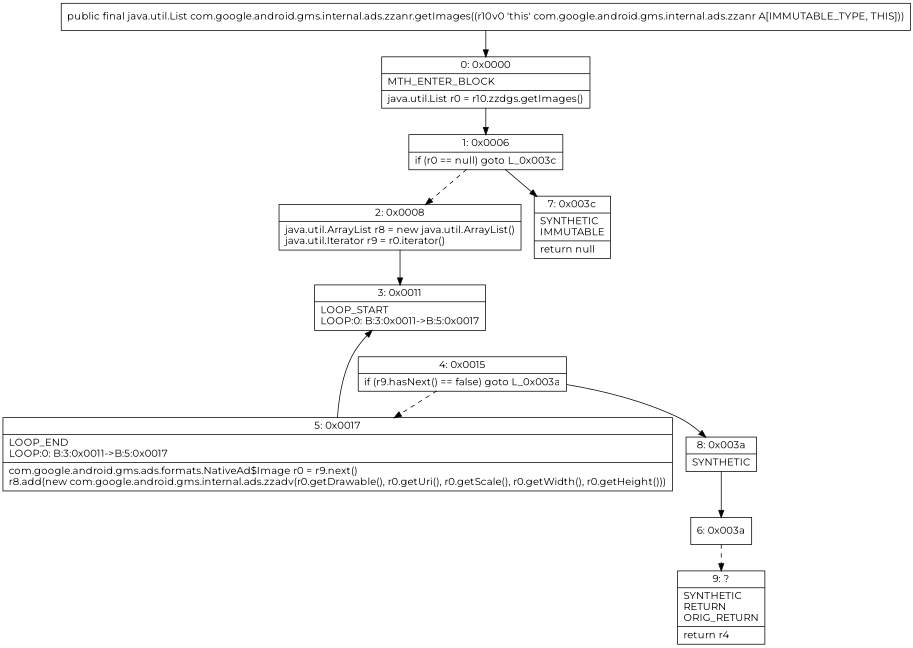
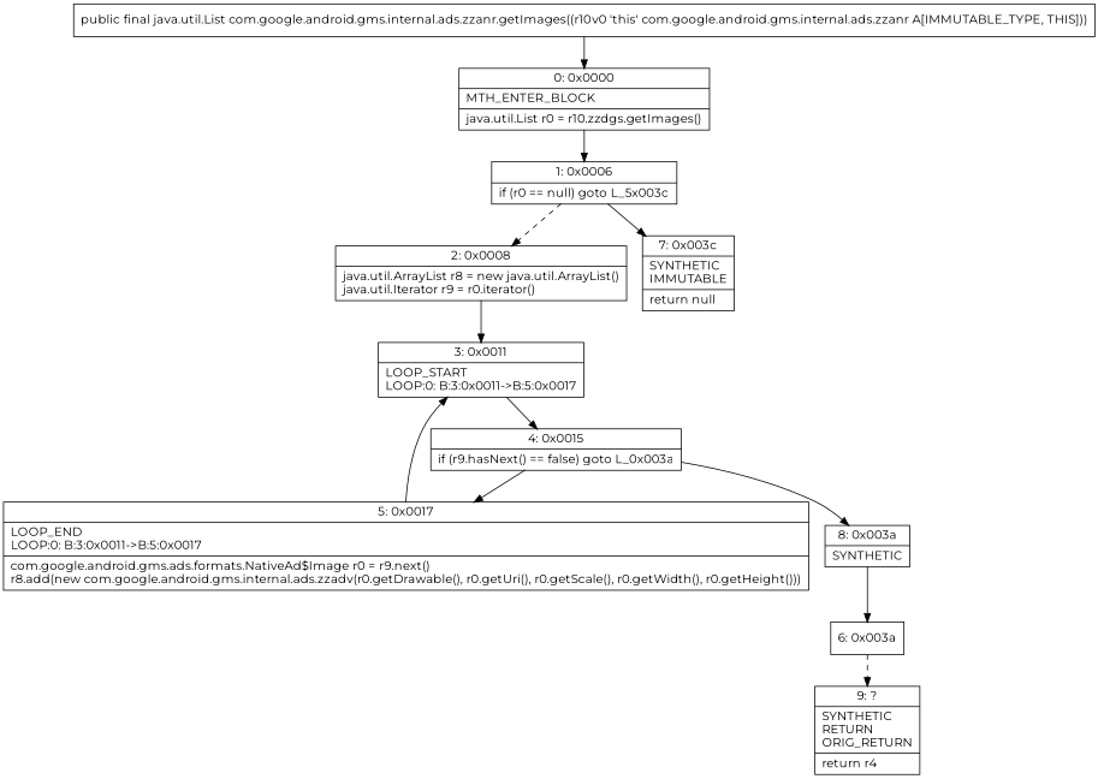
  digraph {
    fontname=Montserrat
    node [fontname=Montserrat shape=record]
    edge [fontname=Montserrat]
    n1 [label="{0\:\ 0x0000|MTH_ENTER_BLOCK\l|java.util.List r0 = r10.zzdgs.getImages()\l}"]
-   n2 [label="{1\:\ 0x0006|if (r0 == null) goto L_0x003c\l}"]
+   n2 [label="{1\:\ 0x0006|if (r0 == null) goto L_5x003c\l}"]
    n3 [label="{2\:\ 0x0008|java.util.ArrayList r8 = new java.util.ArrayList()\ljava.util.Iterator r9 = r0.iterator()\l}"]
    n4 [label="{7\:\ 0x003c|SYNTHETIC\lIMMUTABLE\l|return null\l}"]
    n5 [label="{3\:\ 0x0011|LOOP_START\lLOOP:0: B:3:0x0011\-\>B:5:0x0017\l}"]
    n6 [label="{4\:\ 0x0015|if (r9.hasNext() == false) goto L_0x003a\l}"]
    n7 [label="{5\:\ 0x0017|LOOP_END\lLOOP:0: B:3:0x0011\-\>B:5:0x0017\l|com.google.android.gms.ads.formats.NativeAd$Image r0 = r9.next()\lr8.add(new com.google.android.gms.internal.ads.zzadv(r0.getDrawable(), r0.getUri(), r0.getScale(), r0.getWidth(), r0.getHeight()))\l}"]
    n8 [label="{8\:\ 0x003a|SYNTHETIC\l}"]
    n9 [label="{6\:\ 0x003a}"]
    n10 [label="{9\:\ ?|SYNTHETIC\lRETURN\lORIG_RETURN\l|return r4\l}"]
    n11 [label="{public final java.util.List com.google.android.gms.internal.ads.zzanr.getImages((r10v0 'this' com.google.android.gms.internal.ads.zzanr A[IMMUTABLE_TYPE, THIS])) }"]
    n1 -> n2
    n2 -> n3 [style=dashed]
    n2 -> n4
    n3 -> n5
-   n6 -> n7 [style=dashed]
+   n5 -> n6
+   n6 -> n7 [style=solid]
    n6 -> n8
    n7 -> n5
    n8 -> n9
    n9 -> n10 [style=dashed]
    n11 -> n1
  }
